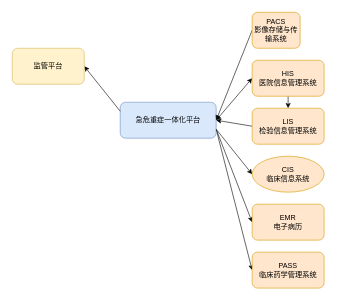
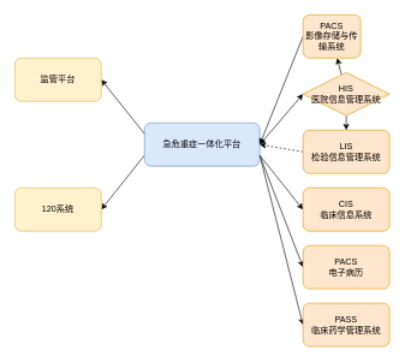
  <mxCell id="0" />
  <mxCell id="1" parent="0" />
  <mxCell id="2" value="" style="edgeStyle=none;html=1;startArrow=classic;startFill=1;entryX=0;entryY=0.5;entryDx=0;entryDy=0;" parent="1" target="9" edge="1"><mxGeometry relative="1" as="geometry"><mxPoint x="360" y="200" as="sourcePoint" /></mxGeometry></mxCell>
+ <mxCell id="3" value="" style="edgeStyle=none;html=1;entryX=1;entryY=0.5;entryDx=0;entryDy=0;exitX=0;exitY=0.75;exitDx=0;exitDy=0;" parent="1" source="6" target="15" edge="1"><mxGeometry relative="1" as="geometry" /></mxCell>
  <mxCell id="4" value="" style="edgeStyle=none;html=1;exitX=1;exitY=0.75;exitDx=0;exitDy=0;entryX=0;entryY=0.5;entryDx=0;entryDy=0;" parent="1" source="6" target="18" edge="1"><mxGeometry relative="1" as="geometry" /></mxCell>
  <mxCell id="5" style="edgeStyle=none;html=1;exitX=1;exitY=0.75;exitDx=0;exitDy=0;entryX=0;entryY=0.5;entryDx=0;entryDy=0;startArrow=none;startFill=0;" parent="1" source="6" target="20" edge="1"><mxGeometry relative="1" as="geometry" /></mxCell>
  <mxCell id="6" value="急危重症一体化平台" style="rounded=1;whiteSpace=wrap;html=1;fillColor=#dae8fc;strokeColor=#6c8ebf;" parent="1" vertex="1"><mxGeometry x="200" y="170" width="160" height="60" as="geometry" /></mxCell>
  <mxCell id="7" value="" style="edgeStyle=none;html=1;" parent="1" source="9" target="11" edge="1"><mxGeometry relative="1" as="geometry" /></mxCell>
- <mxCell id="9" value="HIS&lt;br&gt;医院信息管理系统" style="rounded=1;whiteSpace=wrap;html=1;fillColor=#ffe6cc;strokeColor=#d79b00;" parent="1" vertex="1"><mxGeometry x="420" y="100" width="120" height="60" as="geometry" /></mxCell>
- <mxCell id="10" value="" style="edgeStyle=none;html=1;entryX=1;entryY=0.5;entryDx=0;entryDy=0;exitX=0;exitY=0.5;exitDx=0;exitDy=0;" parent="1" source="11" target="6" edge="1"><mxGeometry relative="1" as="geometry" /></mxCell>
+ <mxCell id="8" value="" style="edgeStyle=none;html=1;" parent="1" source="9" target="13" edge="1"><mxGeometry relative="1" as="geometry" /></mxCell>
+ <mxCell id="9" value="HIS&lt;br&gt;医院信息管理系统" style="rhombus;whiteSpace=wrap;html=1;fillColor=#ffe6cc;strokeColor=#d79b00;" parent="1" vertex="1"><mxGeometry x="420" y="100" width="120" height="60" as="geometry" /></mxCell>
+ <mxCell id="10" value="" style="edgeStyle=none;html=1;entryX=1;entryY=0.5;entryDx=0;entryDy=0;exitX=0;exitY=0.5;exitDx=0;exitDy=0;dashed=1;" parent="1" source="11" target="6" edge="1"><mxGeometry relative="1" as="geometry" /></mxCell>
  <mxCell id="11" value="LIS&lt;br&gt;检验信息管理系统" style="rounded=1;whiteSpace=wrap;html=1;fillColor=#ffe6cc;strokeColor=#d79b00;" parent="1" vertex="1"><mxGeometry x="420" y="180" width="120" height="60" as="geometry" /></mxCell>
  <mxCell id="12" value="" style="edgeStyle=none;html=1;exitX=0;exitY=0.5;exitDx=0;exitDy=0;entryX=1;entryY=0.5;entryDx=0;entryDy=0;" parent="1" source="13" target="6" edge="1"><mxGeometry relative="1" as="geometry"><mxPoint x="340" y="170" as="targetPoint" /></mxGeometry></mxCell>
  <mxCell id="13" value="PACS&lt;br&gt;影像存储与传输系统" style="rounded=1;whiteSpace=wrap;html=1;fillColor=#ffe6cc;strokeColor=#d79b00;" parent="1" vertex="1"><mxGeometry x="420" y="20" width="80" height="60" as="geometry" /></mxCell>
  <mxCell id="14" value="" style="edgeStyle=none;html=1;exitX=0;exitY=0.25;exitDx=0;exitDy=0;entryX=1;entryY=0.5;entryDx=0;entryDy=0;" parent="1" source="6" target="16" edge="1"><mxGeometry relative="1" as="geometry" /></mxCell>
+ <mxCell id="15" value="120系统" style="rounded=1;whiteSpace=wrap;html=1;fillColor=#fff2cc;strokeColor=#d6b656;" parent="1" vertex="1"><mxGeometry x="20" y="260" width="120" height="60" as="geometry" /></mxCell>
  <mxCell id="16" value="监管平台" style="rounded=1;whiteSpace=wrap;html=1;fillColor=#fff2cc;strokeColor=#d6b656;" parent="1" vertex="1"><mxGeometry x="20" y="80" width="120" height="60" as="geometry" /></mxCell>
  <mxCell id="17" value="" style="edgeStyle=none;html=1;exitX=1;exitY=0.75;exitDx=0;exitDy=0;entryX=0;entryY=0.5;entryDx=0;entryDy=0;" parent="1" source="6" target="19" edge="1"><mxGeometry relative="1" as="geometry" /></mxCell>
- <mxCell id="18" value="CIS&lt;br&gt;临床信息系统" style="ellipse;whiteSpace=wrap;html=1;fillColor=#ffe6cc;strokeColor=#d79b00;" parent="1" vertex="1"><mxGeometry x="420" y="260" width="120" height="60" as="geometry" /></mxCell>
- <mxCell id="19" value="EMR&lt;br&gt;电子病历" style="rounded=1;whiteSpace=wrap;html=1;fillColor=#ffe6cc;strokeColor=#d79b00;" parent="1" vertex="1"><mxGeometry x="420" y="340" width="120" height="60" as="geometry" /></mxCell>
+ <mxCell id="18" value="CIS&lt;br&gt;临床信息系统" style="rounded=1;whiteSpace=wrap;html=1;fillColor=#ffe6cc;strokeColor=#d79b00;" parent="1" vertex="1"><mxGeometry x="420" y="260" width="120" height="60" as="geometry" /></mxCell>
+ <mxCell id="19" value="PACS&lt;br&gt;电子病历" style="rounded=1;whiteSpace=wrap;html=1;fillColor=#ffe6cc;strokeColor=#d79b00;" parent="1" vertex="1"><mxGeometry x="420" y="340" width="120" height="60" as="geometry" /></mxCell>
  <mxCell id="20" value="PASS&lt;br&gt;临床药学管理系统" style="rounded=1;whiteSpace=wrap;html=1;fillColor=#ffe6cc;strokeColor=#d79b00;" parent="1" vertex="1"><mxGeometry x="420" y="420" width="120" height="60" as="geometry" /></mxCell>
